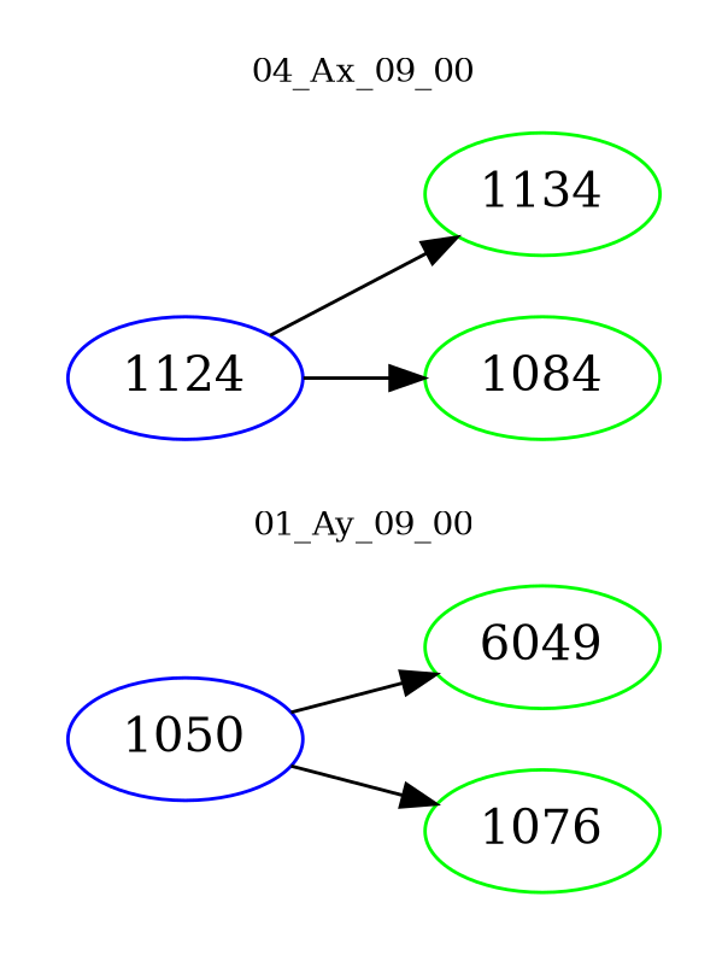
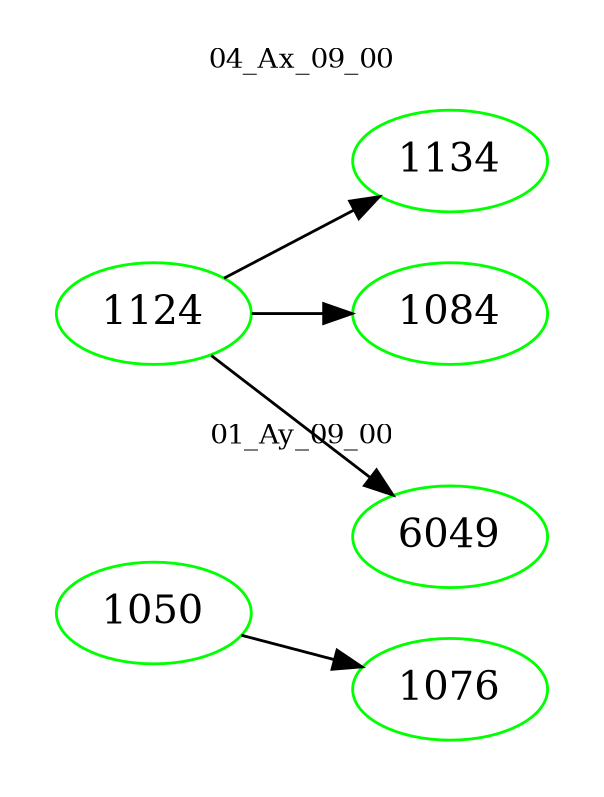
  digraph {
    rankdir=LR
    node [color=green]
    edge [color=black]
-   n1 [color=blue label=1124]
+   n1 [label=1124]
    n2 [label=1084]
    n3 [label=1134]
-   n4 [color=blue label=1050]
+   n4 [label=1050]
    n5 [label=6049]
    n6 [label=1076]
    subgraph cluster_1 {
      color=white
      fontsize=10
      label="04_Ax_09_00"
      n1
      n2
      n3
    }
    subgraph cluster_2 {
      color=white
      fontsize=10
      label="01_Ay_09_00"
      n4
      n5
      n6
    }
    n1 -> n2
    n1 -> n3
-   n4 -> n5
+   n1 -> n5
    n4 -> n6
  }
